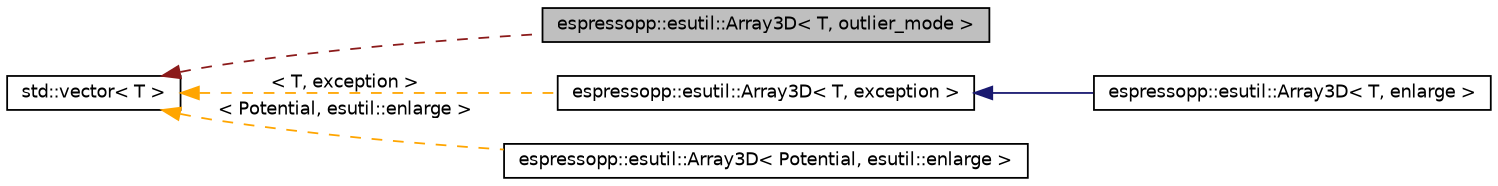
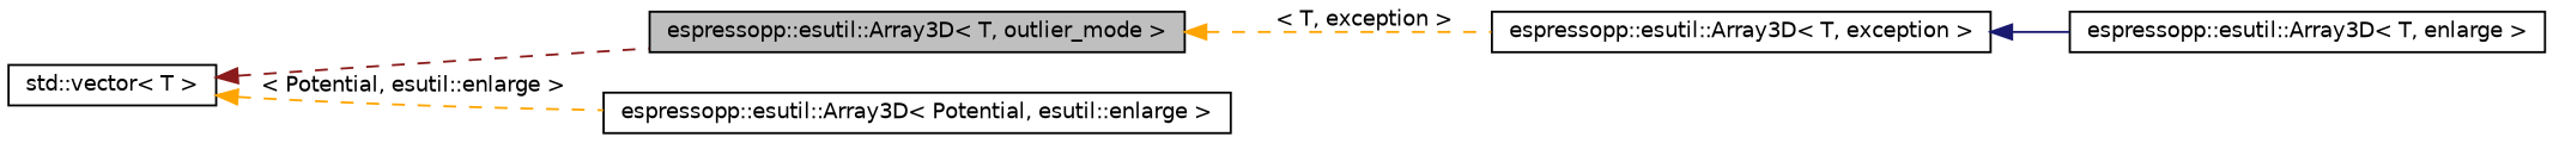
  digraph {
    rankdir=LR
    node [color=black fillcolor=white fontname=Helvetica fontsize=10 shape=record style=filled]
    edge [color=orange dir=back fontname=Helvetica fontsize=10 labelfontname=Helvetica labelfontsize=10 style=dashed]
    n1 [fillcolor=grey75 fontcolor=black height=0.2 label="espressopp::esutil::Array3D\< T, outlier_mode \>" width=0.4]
    n2 [height=0.2 label="espressopp::esutil::Array3D\< T, exception \>" width=0.4]
    n3 [height=0.2 label="espressopp::esutil::Array3D\< T, enlarge \>" width=0.4]
    n4 [height=0.2 label="espressopp::esutil::Array3D\< Potential, esutil::enlarge \>" width=0.4]
    n5 [height=0.2 label="std::vector\< T \>" width=0.4]
-   n5 -> n2 [label=" \< T, exception \>"]
+   n1 -> n2 [label=" \< T, exception \>"]
    n2 -> n3 [color=midnightblue style=solid]
    n5 -> n1 [color=firebrick4]
    n5 -> n4 [label=" \< Potential, esutil::enlarge \>"]
  }
